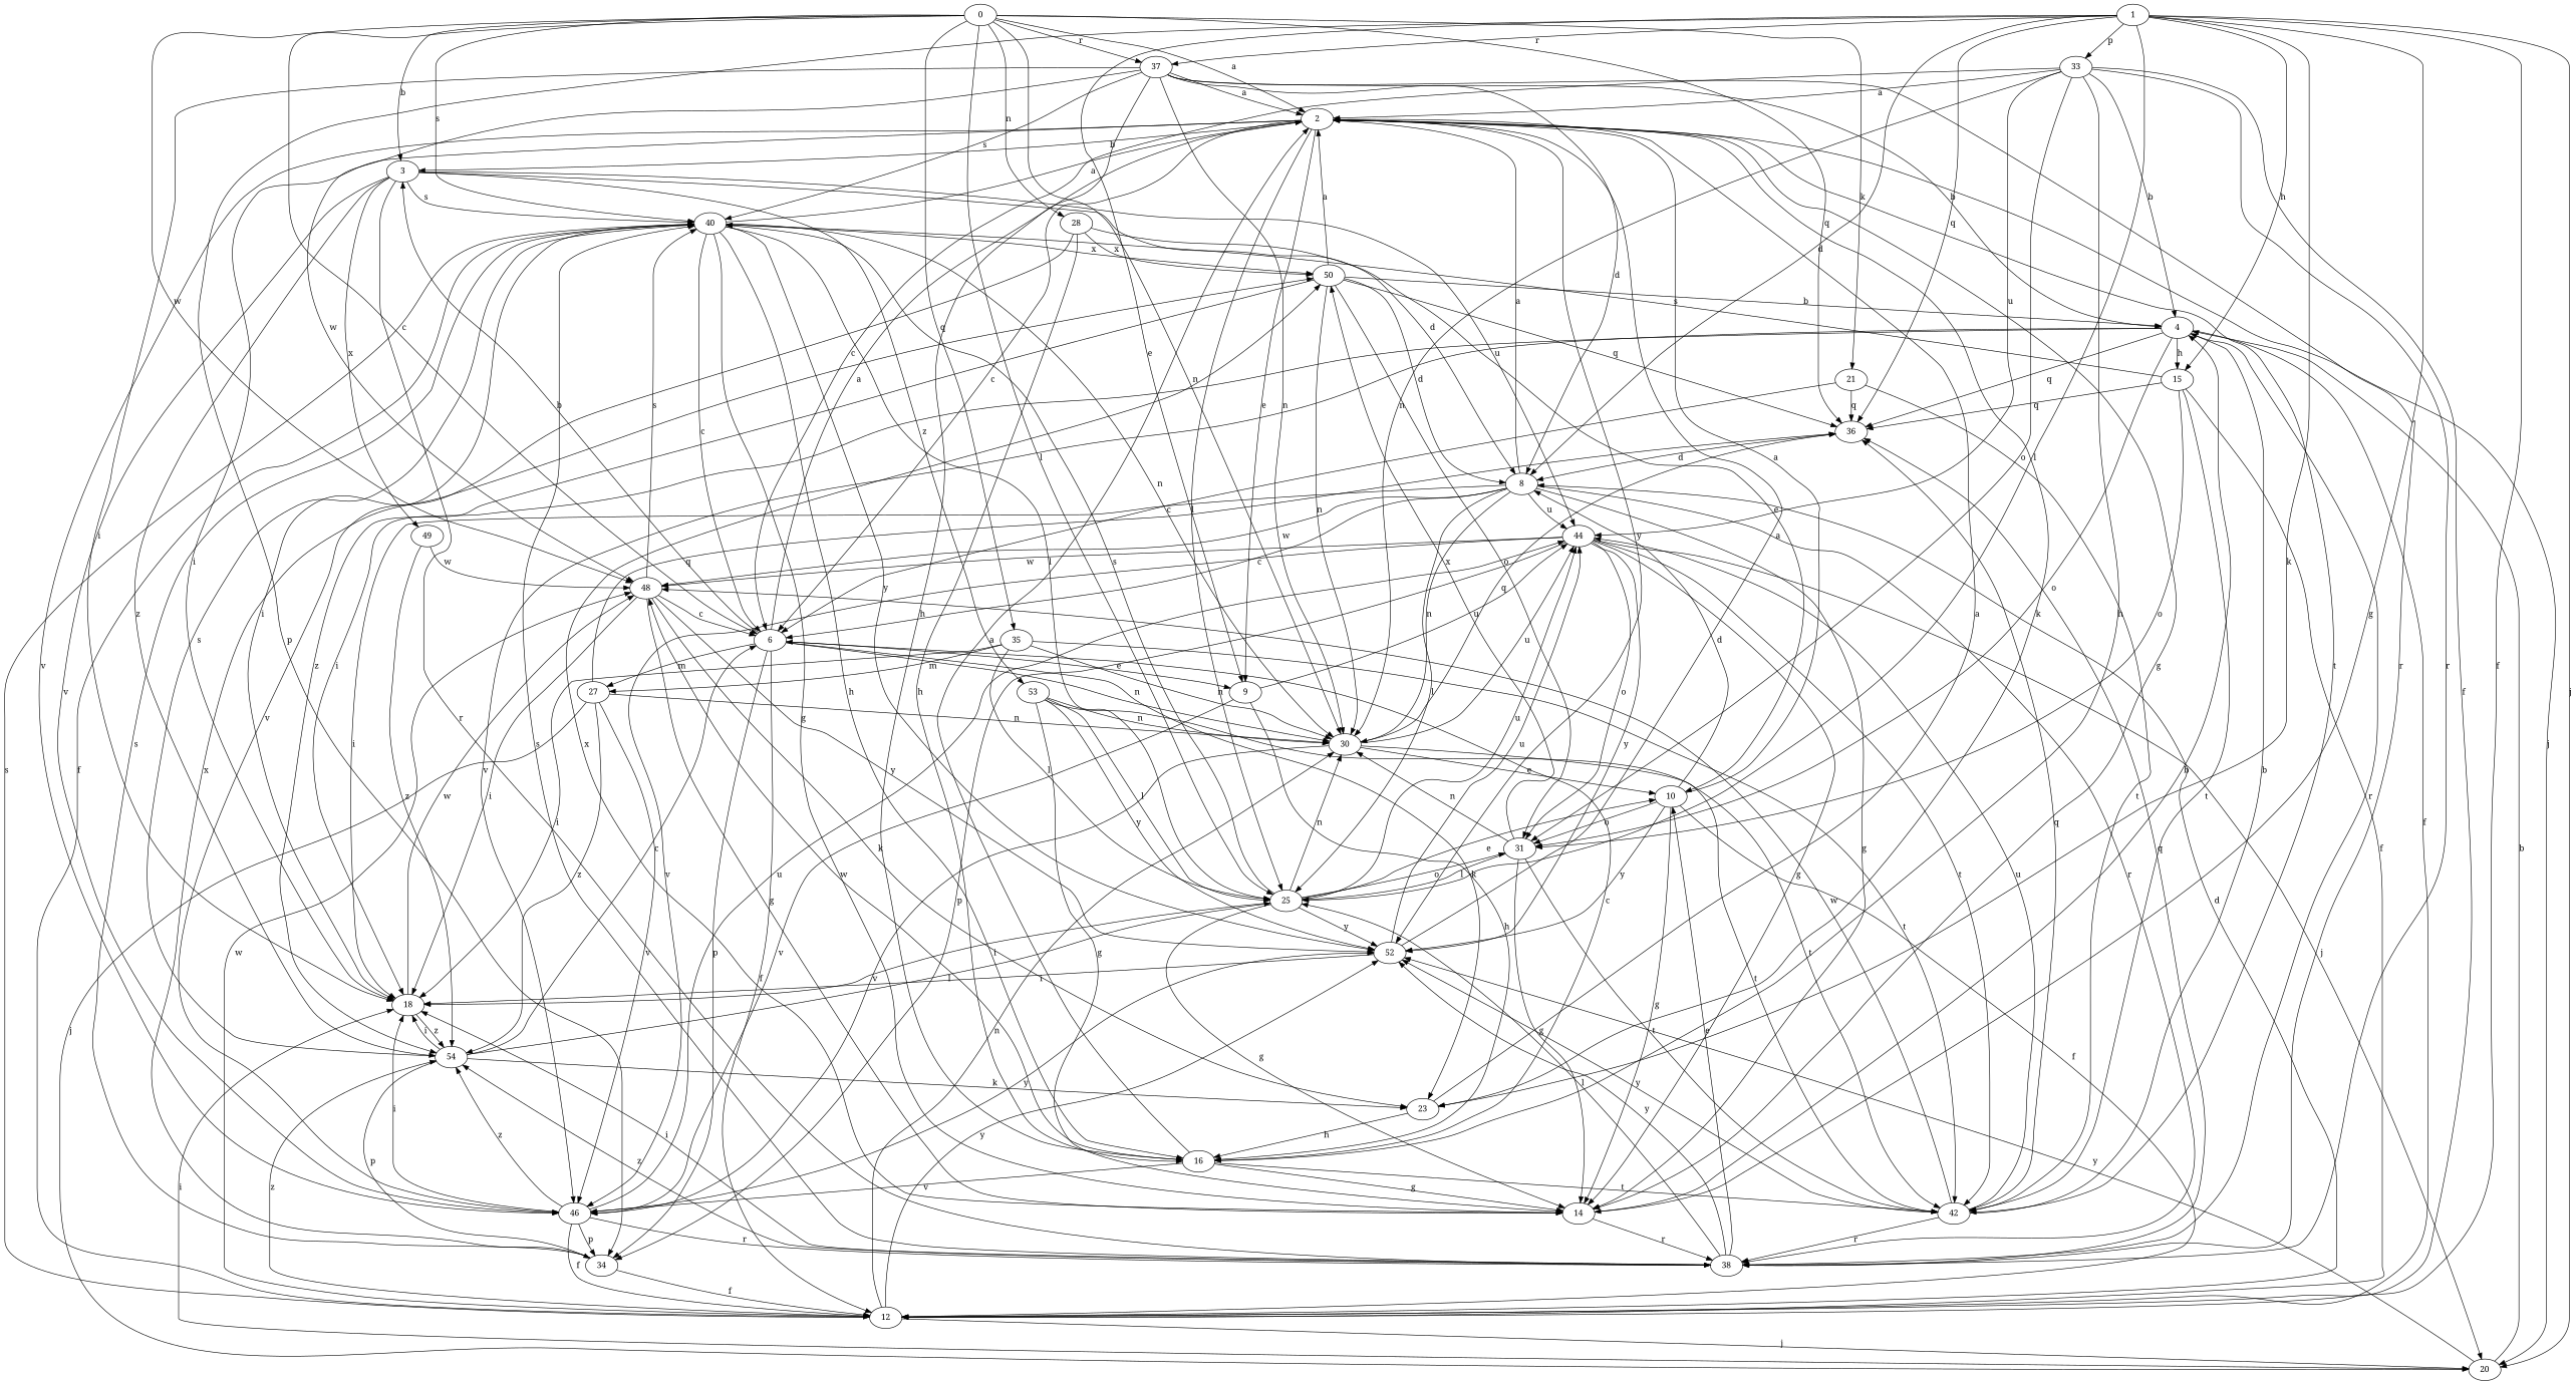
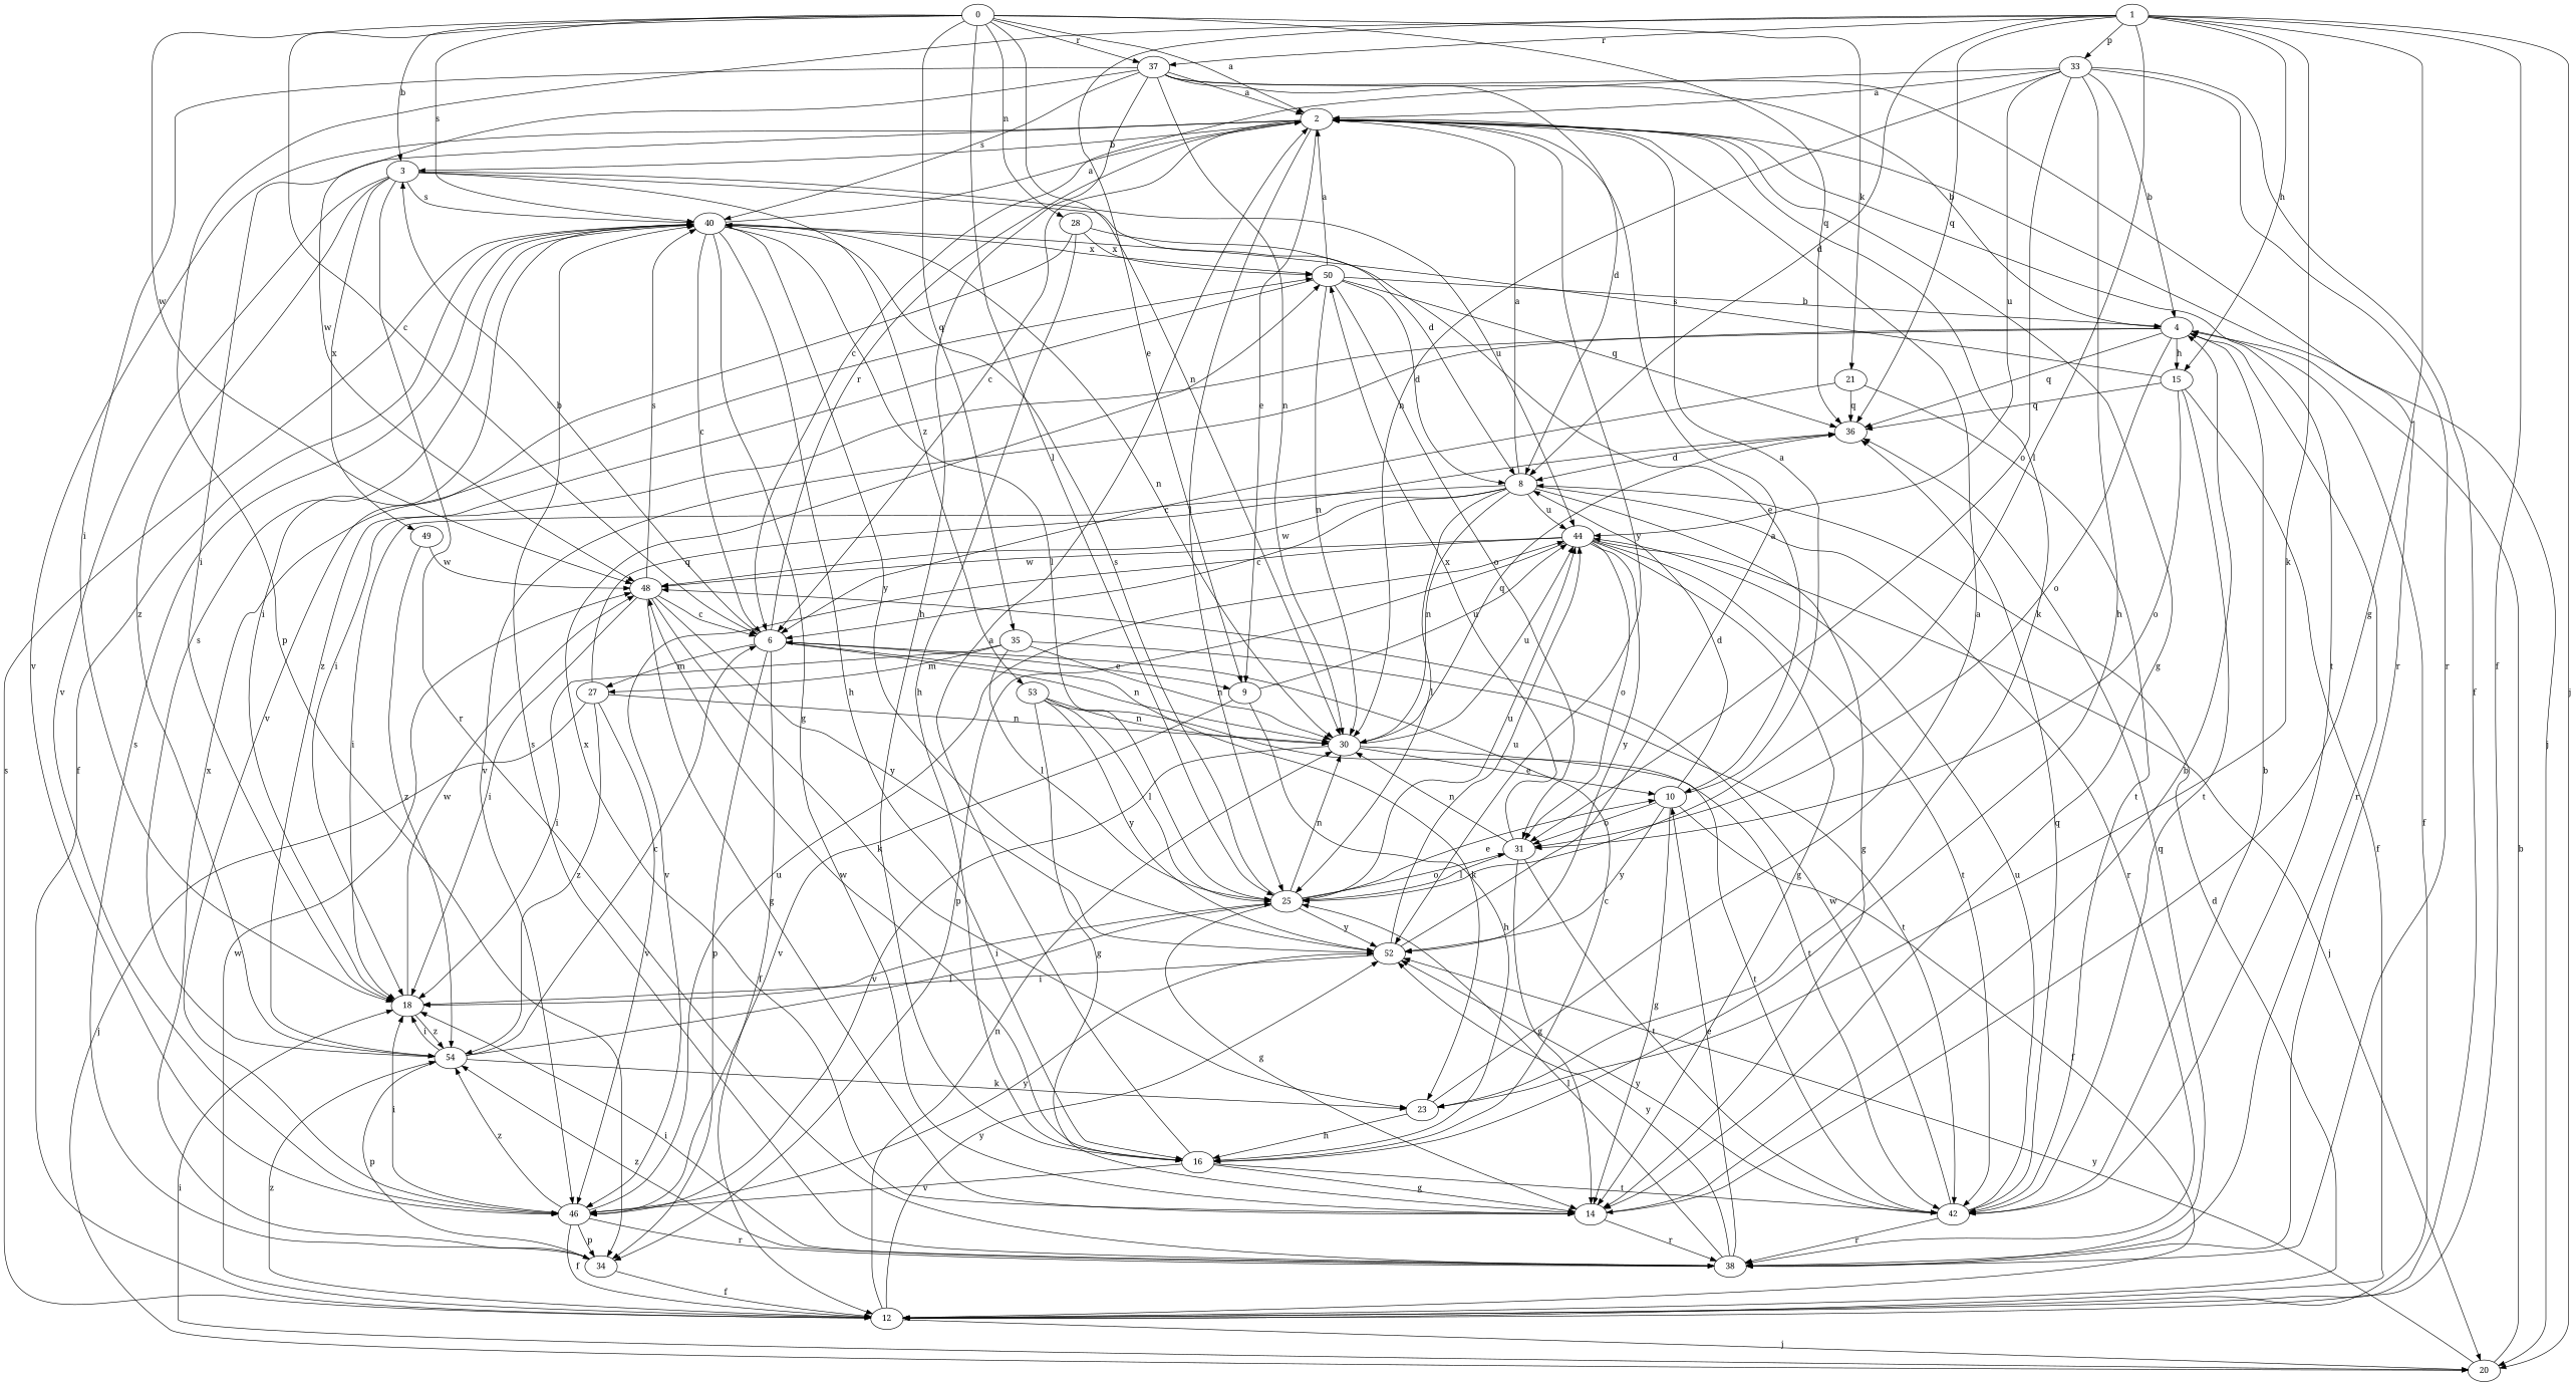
  strict digraph {
    fontname="Noto Serif"
    node [fontname="Noto Serif"]
    edge [fontname="Noto Serif"]
    0
    2
    3
    6
    21
    25
    28
    30
    35
    36
    37
    40
    48
    9
    14
    20
    23
    18
    42
    46
    52
    8
    38
    44
    49
    53
    54
    12
    34
    27
    31
    10
    16
    50
    4
    1
    15
    33
    0 -> 2 [label=a]
    0 -> 3 [label=b]
    0 -> 6 [label=c]
    0 -> 21 [label=k]
    0 -> 25 [label=l]
    0 -> 28 [label=n]
    0 -> 30 [label=n]
    0 -> 35 [label=q]
    0 -> 36 [label=q]
    0 -> 37 [label=r]
    0 -> 40 [label=s]
    0 -> 48 [label=w]
    2 -> 3 [label=b]
    2 -> 6 [label=c]
    2 -> 25 [label=l]
    2 -> 9 [label=e]
    2 -> 14 [label=g]
    2 -> 20 [label=j]
    2 -> 23 [label=k]
    2 -> 18 [label=i]
    2 -> 42 [label=t]
    2 -> 46 [label=v]
    2 -> 52 [label=y]
    3 -> 40 [label=s]
    3 -> 46 [label=v]
    3 -> 8 [label=d]
    3 -> 38 [label=r]
    3 -> 44 [label=u]
    3 -> 49 [label=x]
    3 -> 53 [label=z]
    3 -> 54 [label=z]
-   6 -> 2 [label=a]
+   6 -> 2 [label=r]
    6 -> 3 [label=b]
    6 -> 30 [label=n]
    6 -> 9 [label=e]
    6 -> 23 [label=k]
    6 -> 12 [label=f]
    6 -> 34 [label=p]
    6 -> 27 [label=m]
    21 -> 6 [label=c]
    21 -> 36 [label=q]
    21 -> 42 [label=t]
    25 -> 30 [label=n]
    25 -> 40 [label=s]
    25 -> 14 [label=g]
    25 -> 18 [label=i]
    25 -> 52 [label=y]
    25 -> 44 [label=u]
    25 -> 31 [label=o]
    25 -> 10 [label=e]
    28 -> 46 [label=v]
    28 -> 10 [label=e]
    28 -> 16 [label=h]
    28 -> 50 [label=x]
    30 -> 36 [label=q]
    30 -> 42 [label=t]
    30 -> 46 [label=v]
    30 -> 44 [label=u]
    30 -> 10 [label=e]
    35 -> 25 [label=l]
    35 -> 30 [label=n]
    35 -> 18 [label=i]
    35 -> 42 [label=t]
    35 -> 27 [label=m]
    36 -> 8 [label=d]
    37 -> 2 [label=a]
    37 -> 30 [label=n]
    37 -> 40 [label=s]
    37 -> 48 [label=w]
    37 -> 18 [label=i]
    37 -> 8 [label=d]
    37 -> 38 [label=r]
    37 -> 16 [label=h]
    37 -> 4 [label=b]
    40 -> 2 [label=a]
    40 -> 6 [label=c]
    40 -> 25 [label=l]
    40 -> 30 [label=n]
    40 -> 14 [label=g]
    40 -> 18 [label=i]
    40 -> 52 [label=y]
    40 -> 12 [label=f]
    40 -> 16 [label=h]
    40 -> 50 [label=x]
    48 -> 6 [label=c]
    48 -> 40 [label=s]
    48 -> 14 [label=g]
    48 -> 23 [label=k]
    48 -> 18 [label=i]
    48 -> 52 [label=y]
    9 -> 46 [label=v]
    9 -> 44 [label=u]
    9 -> 16 [label=h]
    14 -> 38 [label=r]
    14 -> 50 [label=x]
    14 -> 4 [label=b]
    20 -> 18 [label=i]
    20 -> 52 [label=y]
    20 -> 4 [label=b]
    23 -> 2 [label=a]
    23 -> 16 [label=h]
    18 -> 48 [label=w]
    18 -> 54 [label=z]
    42 -> 36 [label=q]
    42 -> 48 [label=w]
    42 -> 52 [label=y]
    42 -> 38 [label=r]
    42 -> 44 [label=u]
    42 -> 4 [label=b]
    46 -> 18 [label=i]
    46 -> 52 [label=y]
    46 -> 38 [label=r]
    46 -> 44 [label=u]
    46 -> 54 [label=z]
    46 -> 12 [label=f]
    46 -> 34 [label=p]
    52 -> 2 [label=a]
    52 -> 18 [label=i]
    52 -> 44 [label=u]
    8 -> 2 [label=a]
    8 -> 6 [label=c]
    8 -> 25 [label=l]
    8 -> 30 [label=n]
    8 -> 48 [label=w]
    8 -> 14 [label=g]
    8 -> 18 [label=i]
    8 -> 38 [label=r]
    8 -> 44 [label=u]
    38 -> 25 [label=l]
    38 -> 36 [label=q]
    38 -> 40 [label=s]
    38 -> 18 [label=i]
    38 -> 52 [label=y]
    38 -> 54 [label=z]
    38 -> 10 [label=e]
    44 -> 48 [label=w]
    44 -> 14 [label=g]
    44 -> 20 [label=j]
    44 -> 42 [label=t]
    44 -> 46 [label=v]
    44 -> 52 [label=y]
    44 -> 34 [label=p]
    44 -> 31 [label=o]
    49 -> 48 [label=w]
    49 -> 54 [label=z]
    53 -> 25 [label=l]
    53 -> 30 [label=n]
    53 -> 14 [label=g]
    53 -> 42 [label=t]
    53 -> 52 [label=y]
    54 -> 6 [label=c]
    54 -> 25 [label=l]
    54 -> 40 [label=s]
    54 -> 23 [label=k]
    54 -> 18 [label=i]
    54 -> 34 [label=p]
    12 -> 30 [label=n]
    12 -> 40 [label=s]
    12 -> 48 [label=w]
    12 -> 20 [label=j]
    12 -> 52 [label=y]
    12 -> 8 [label=d]
    12 -> 54 [label=z]
    34 -> 40 [label=s]
    34 -> 12 [label=f]
    34 -> 50 [label=x]
    27 -> 30 [label=n]
    27 -> 36 [label=q]
    27 -> 20 [label=j]
    27 -> 46 [label=v]
    27 -> 54 [label=z]
    31 -> 25 [label=l]
    31 -> 30 [label=n]
    31 -> 14 [label=g]
    31 -> 42 [label=t]
    31 -> 50 [label=x]
    10 -> 2 [label=a]
    10 -> 14 [label=g]
    10 -> 52 [label=y]
    10 -> 8 [label=d]
    10 -> 12 [label=f]
    10 -> 31 [label=o]
    16 -> 2 [label=a]
    16 -> 6 [label=c]
    16 -> 48 [label=w]
    16 -> 14 [label=g]
    16 -> 42 [label=t]
    16 -> 46 [label=v]
    50 -> 2 [label=a]
    50 -> 30 [label=n]
    50 -> 36 [label=q]
    50 -> 8 [label=d]
    50 -> 54 [label=z]
    50 -> 31 [label=o]
    50 -> 4 [label=b]
    4 -> 36 [label=q]
    4 -> 18 [label=i]
    4 -> 46 [label=v]
    4 -> 38 [label=r]
    4 -> 12 [label=f]
    4 -> 31 [label=o]
    4 -> 15 [label=h]
    1 -> 25 [label=l]
    1 -> 36 [label=q]
    1 -> 37 [label=r]
    1 -> 9 [label=e]
    1 -> 14 [label=g]
    1 -> 20 [label=j]
    1 -> 23 [label=k]
    1 -> 8 [label=d]
    1 -> 12 [label=f]
    1 -> 34 [label=p]
    1 -> 15 [label=h]
    1 -> 33 [label=p]
    15 -> 36 [label=q]
    15 -> 40 [label=s]
    15 -> 42 [label=t]
    15 -> 12 [label=f]
    15 -> 31 [label=o]
    33 -> 2 [label=a]
    33 -> 6 [label=c]
    33 -> 30 [label=n]
    33 -> 38 [label=r]
    33 -> 44 [label=u]
    33 -> 12 [label=f]
    33 -> 31 [label=o]
    33 -> 16 [label=h]
    33 -> 4 [label=b]
  }
